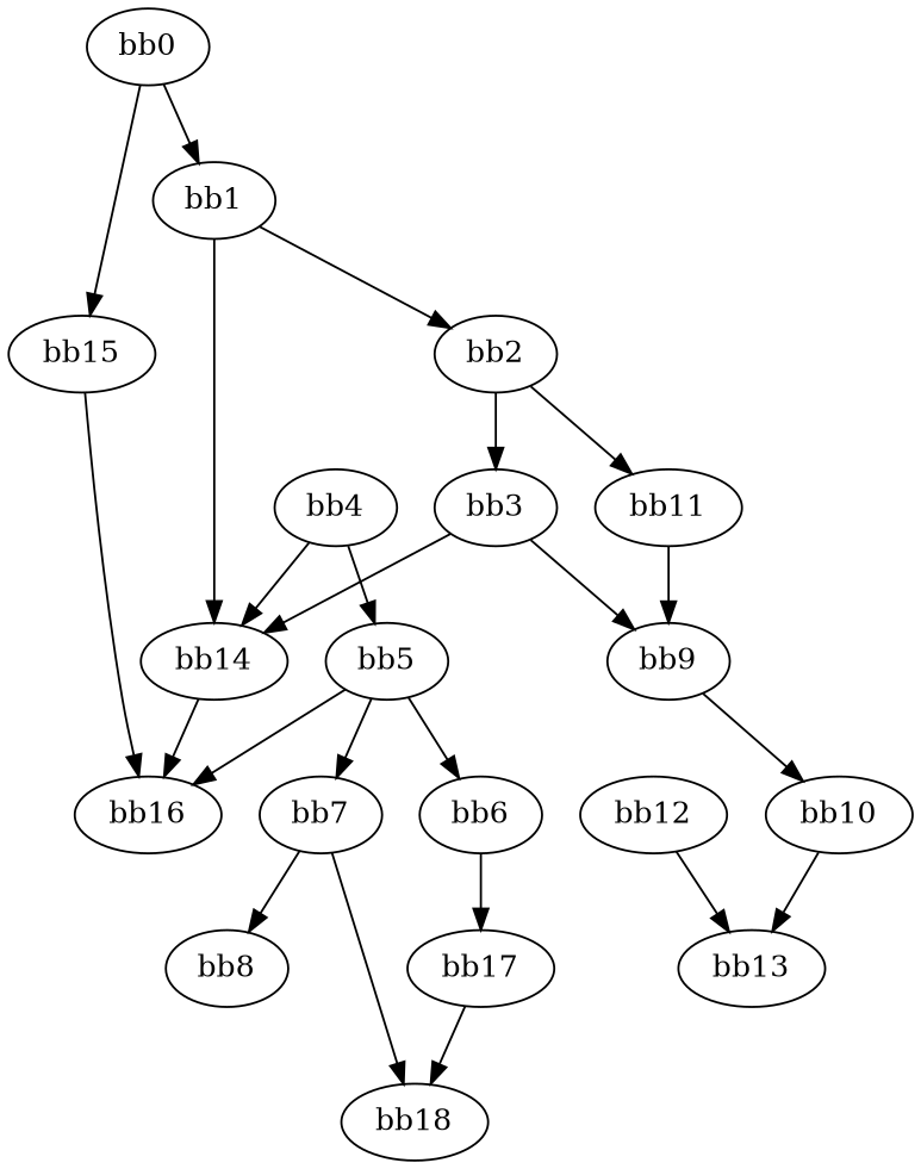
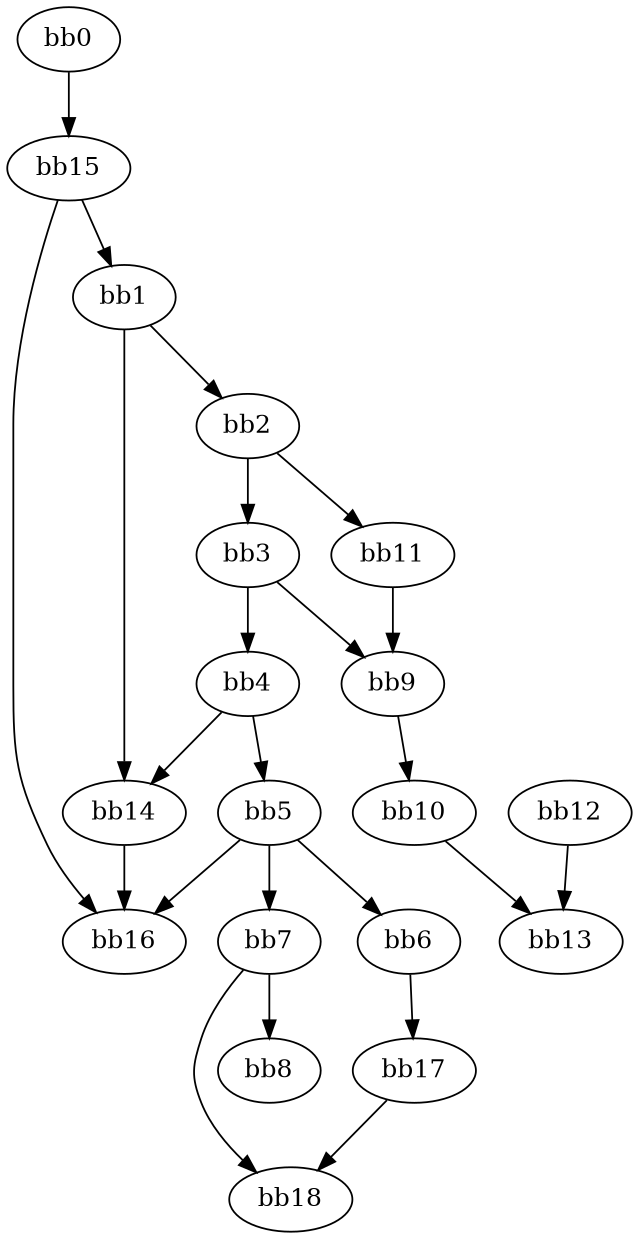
  digraph {
    n1 [label="bb0\l"]
    n2 [label="bb1\l"]
    n3 [label="bb15\l"]
    n4 [label="bb2\l"]
    n5 [label="bb14\l"]
    n6 [label="bb16\l"]
    n7 [label="bb3\l"]
    n8 [label="bb11\l"]
    n9 [label="bb4\l"]
    n10 [label="bb9\l"]
    n11 [label="bb5\l"]
    n12 [label="bb10\l"]
    n13 [label="bb6\l"]
    n14 [label="bb7\l"]
    n15 [label="bb17\l"]
    n16 [label="bb8\l"]
    n17 [label="bb18\l"]
    n18 [label="bb13\l"]
    n19 [label="bb12\l"]
-   n1 -> n2
+   n3 -> n2
    n1 -> n3
    n2 -> n4
    n2 -> n5
    n3 -> n6
    n4 -> n7
    n4 -> n8
    n5 -> n6
-   n7 -> n5
+   n7 -> n9
    n7 -> n10
    n8 -> n10
    n9 -> n5
    n9 -> n11
    n10 -> n12
    n11 -> n6
    n11 -> n13
    n11 -> n14
    n12 -> n18
    n13 -> n15
    n14 -> n16
    n14 -> n17
    n15 -> n17
    n19 -> n18
  }
